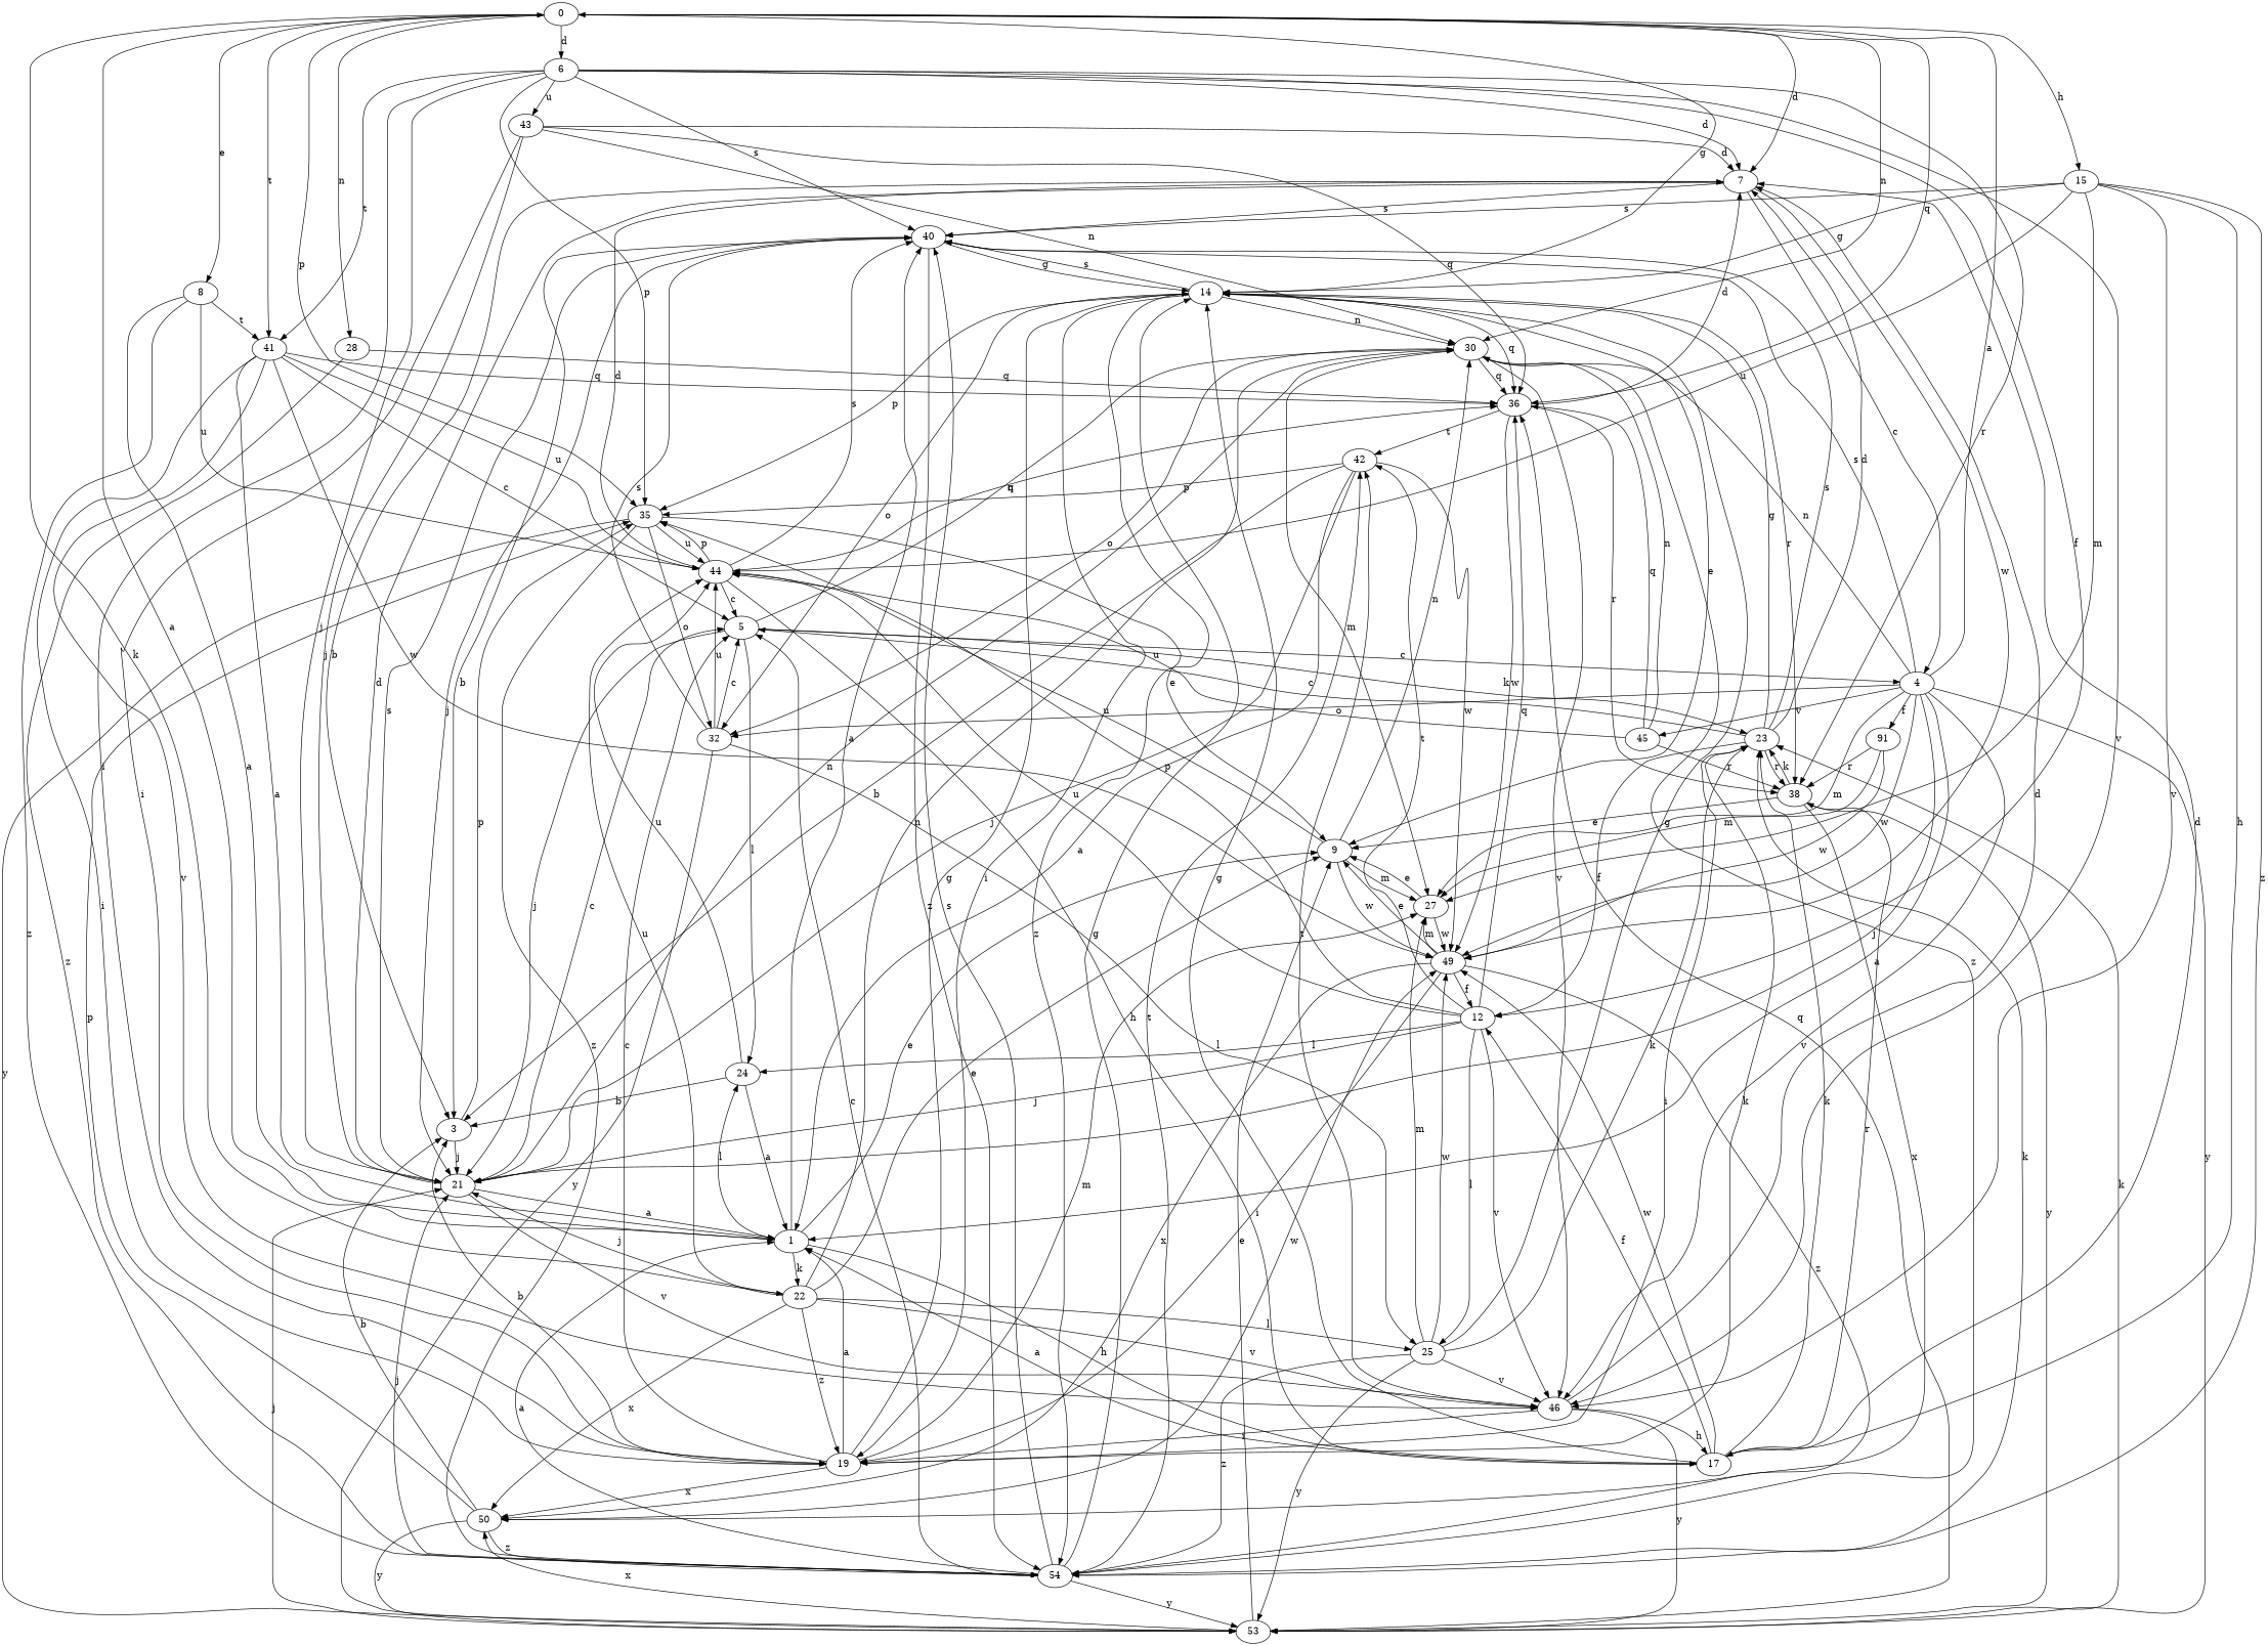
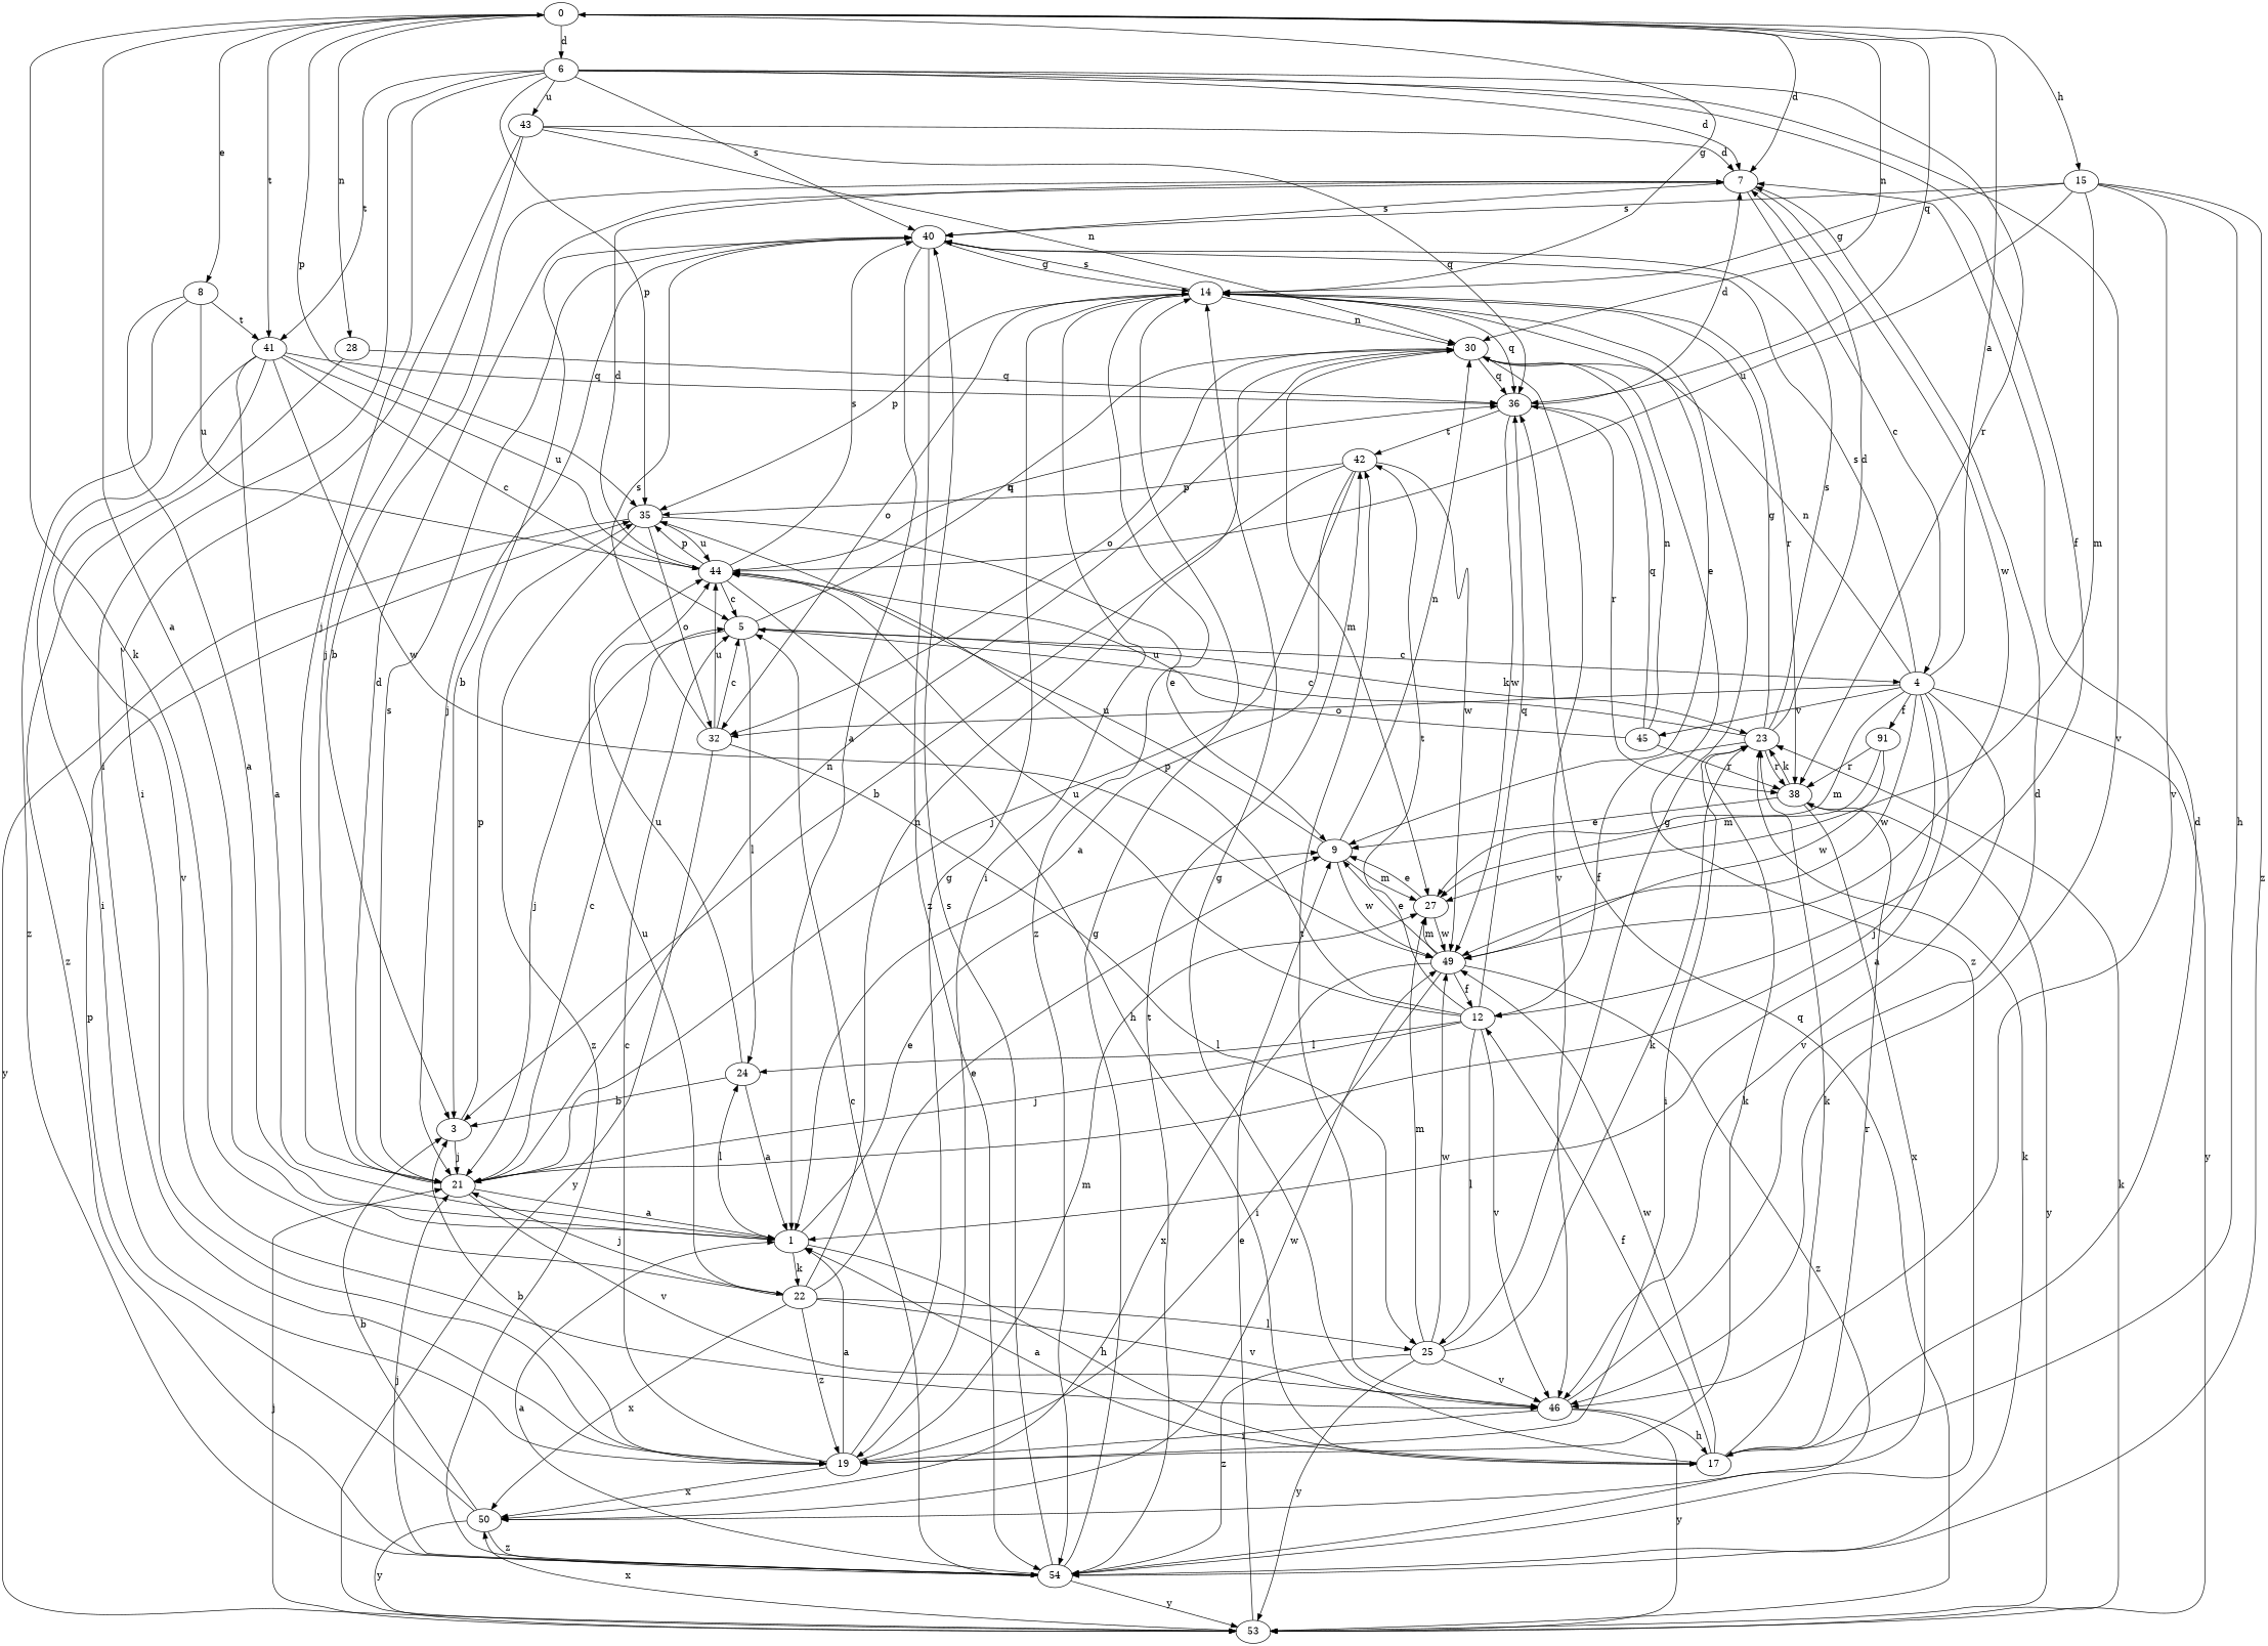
  strict digraph {
    0
    6
    7
    8
    14
    15
    22
    28
    30
    35
    36
    41
    21
    40
    46
    12
    19
    38
    43
    3
    4
    49
    1
    44
    54
    9
    32
    17
    27
    25
    50
    53
    42
    5
    24
    23
    n37 [label=91]
    45
    0 -> 6 [label=d]
    0 -> 7 [label=d]
    0 -> 8 [label=e]
    0 -> 14 [label=g]
    0 -> 15 [label=h]
    0 -> 22 [label=k]
    0 -> 28 [label=n]
    0 -> 30 [label=n]
    0 -> 35 [label=p]
    0 -> 36 [label=q]
    0 -> 41 [label=t]
    6 -> 7 [label=d]
    6 -> 35 [label=p]
    6 -> 41 [label=t]
    6 -> 21 [label=j]
    6 -> 40 [label=s]
    6 -> 46 [label=v]
    6 -> 12 [label=f]
    6 -> 19 [label=i]
    6 -> 38 [label=r]
    6 -> 43 [label=u]
    7 -> 40 [label=s]
    7 -> 3 [label=b]
    7 -> 4 [label=c]
    7 -> 49 [label=w]
    8 -> 41 [label=t]
    8 -> 1 [label=a]
    8 -> 44 [label=u]
    8 -> 54 [label=z]
    14 -> 30 [label=n]
    14 -> 35 [label=p]
    14 -> 36 [label=q]
    14 -> 40 [label=s]
    14 -> 19 [label=i]
    14 -> 38 [label=r]
    14 -> 54 [label=z]
    14 -> 9 [label=e]
    14 -> 32 [label=o]
    15 -> 14 [label=g]
    15 -> 40 [label=s]
    15 -> 46 [label=v]
    15 -> 44 [label=u]
    15 -> 54 [label=z]
    15 -> 17 [label=h]
    15 -> 27 [label=m]
    22 -> 30 [label=n]
    22 -> 21 [label=j]
    22 -> 46 [label=v]
    22 -> 19 [label=z]
    22 -> 44 [label=u]
    22 -> 9 [label=e]
    22 -> 25 [label=l]
    22 -> 50 [label=x]
    28 -> 36 [label=q]
    28 -> 54 [label=z]
    30 -> 36 [label=q]
    30 -> 46 [label=v]
    30 -> 54 [label=z]
    30 -> 32 [label=o]
    30 -> 27 [label=m]
    35 -> 44 [label=u]
    35 -> 54 [label=z]
    35 -> 9 [label=e]
    35 -> 32 [label=o]
    35 -> 53 [label=y]
    36 -> 7 [label=d]
    36 -> 38 [label=r]
    36 -> 49 [label=w]
    36 -> 42 [label=t]
    41 -> 36 [label=q]
    41 -> 46 [label=v]
    41 -> 19 [label=i]
    41 -> 49 [label=w]
    41 -> 1 [label=a]
    41 -> 44 [label=u]
    41 -> 5 [label=c]
    21 -> 7 [label=d]
    21 -> 30 [label=n]
    21 -> 40 [label=s]
    21 -> 46 [label=v]
    21 -> 1 [label=a]
    21 -> 5 [label=c]
    40 -> 14 [label=g]
    40 -> 21 [label=j]
    40 -> 3 [label=b]
-   1 -> 40 [label=a]
+   40 -> 1 [label=a]
    40 -> 54 [label=z]
    46 -> 7 [label=d]
    46 -> 19 [label=i]
    46 -> 17 [label=h]
    46 -> 53 [label=y]
    46 -> 42 [label=t]
    12 -> 35 [label=p]
    12 -> 36 [label=q]
    12 -> 21 [label=j]
    12 -> 46 [label=v]
    12 -> 44 [label=u]
    12 -> 25 [label=l]
    12 -> 42 [label=t]
    12 -> 24 [label=l]
    19 -> 14 [label=g]
    19 -> 3 [label=b]
    19 -> 1 [label=a]
    19 -> 27 [label=m]
    19 -> 50 [label=x]
    19 -> 5 [label=c]
    19 -> 23 [label=k]
    38 -> 9 [label=e]
    38 -> 50 [label=x]
    38 -> 53 [label=y]
    38 -> 23 [label=k]
    43 -> 7 [label=d]
    43 -> 30 [label=n]
    43 -> 36 [label=q]
    43 -> 21 [label=j]
    43 -> 19 [label=i]
    3 -> 35 [label=p]
    3 -> 21 [label=j]
    4 -> 0 [label=a]
    4 -> 30 [label=n]
    4 -> 21 [label=j]
    4 -> 40 [label=s]
    4 -> 46 [label=v]
    4 -> 49 [label=w]
    4 -> 1 [label=a]
    4 -> 32 [label=o]
    4 -> 27 [label=m]
    4 -> 53 [label=y]
    4 -> n37 [label=f]
    4 -> 45 [label=v]
    49 -> 12 [label=f]
    49 -> 19 [label=i]
    49 -> 54 [label=z]
    49 -> 9 [label=e]
    49 -> 27 [label=m]
    49 -> 50 [label=x]
    1 -> 0 [label=a]
    1 -> 22 [label=k]
    1 -> 9 [label=e]
    1 -> 17 [label=h]
    1 -> 24 [label=l]
    44 -> 7 [label=d]
    44 -> 35 [label=p]
    44 -> 36 [label=q]
    44 -> 40 [label=s]
    44 -> 17 [label=h]
    44 -> 5 [label=c]
    54 -> 14 [label=g]
    54 -> 21 [label=j]
    54 -> 40 [label=s]
    54 -> 1 [label=a]
    54 -> 53 [label=y]
    54 -> 42 [label=t]
    54 -> 5 [label=c]
    54 -> 23 [label=k]
    9 -> 30 [label=n]
    9 -> 49 [label=w]
    9 -> 44 [label=u]
    9 -> 27 [label=m]
    32 -> 40 [label=s]
    32 -> 44 [label=u]
    32 -> 25 [label=l]
    32 -> 53 [label=y]
    32 -> 5 [label=c]
    17 -> 7 [label=d]
    17 -> 14 [label=g]
    17 -> 12 [label=f]
    17 -> 38 [label=r]
    17 -> 49 [label=w]
    17 -> 1 [label=a]
    17 -> 23 [label=k]
    27 -> 49 [label=w]
    27 -> 9 [label=e]
    25 -> 14 [label=g]
    25 -> 46 [label=v]
    25 -> 49 [label=w]
    25 -> 54 [label=z]
    25 -> 27 [label=m]
    25 -> 53 [label=y]
    25 -> 23 [label=k]
    50 -> 35 [label=p]
    50 -> 3 [label=b]
    50 -> 49 [label=w]
    50 -> 54 [label=z]
    50 -> 53 [label=y]
    53 -> 36 [label=q]
    53 -> 21 [label=j]
    53 -> 9 [label=e]
    53 -> 50 [label=x]
    53 -> 23 [label=k]
    42 -> 35 [label=p]
    42 -> 21 [label=j]
    42 -> 3 [label=b]
    42 -> 49 [label=w]
    42 -> 1 [label=a]
    5 -> 30 [label=n]
    5 -> 21 [label=j]
    5 -> 4 [label=c]
    5 -> 24 [label=l]
    5 -> 23 [label=k]
    24 -> 3 [label=b]
    24 -> 1 [label=a]
    24 -> 44 [label=u]
    23 -> 7 [label=d]
    23 -> 14 [label=g]
    23 -> 40 [label=s]
    23 -> 12 [label=f]
    23 -> 19 [label=i]
    23 -> 38 [label=r]
    23 -> 5 [label=c]
    n37 -> 38 [label=r]
    n37 -> 49 [label=w]
    n37 -> 27 [label=m]
    45 -> 30 [label=n]
    45 -> 36 [label=q]
    45 -> 38 [label=r]
    45 -> 44 [label=u]
  }
